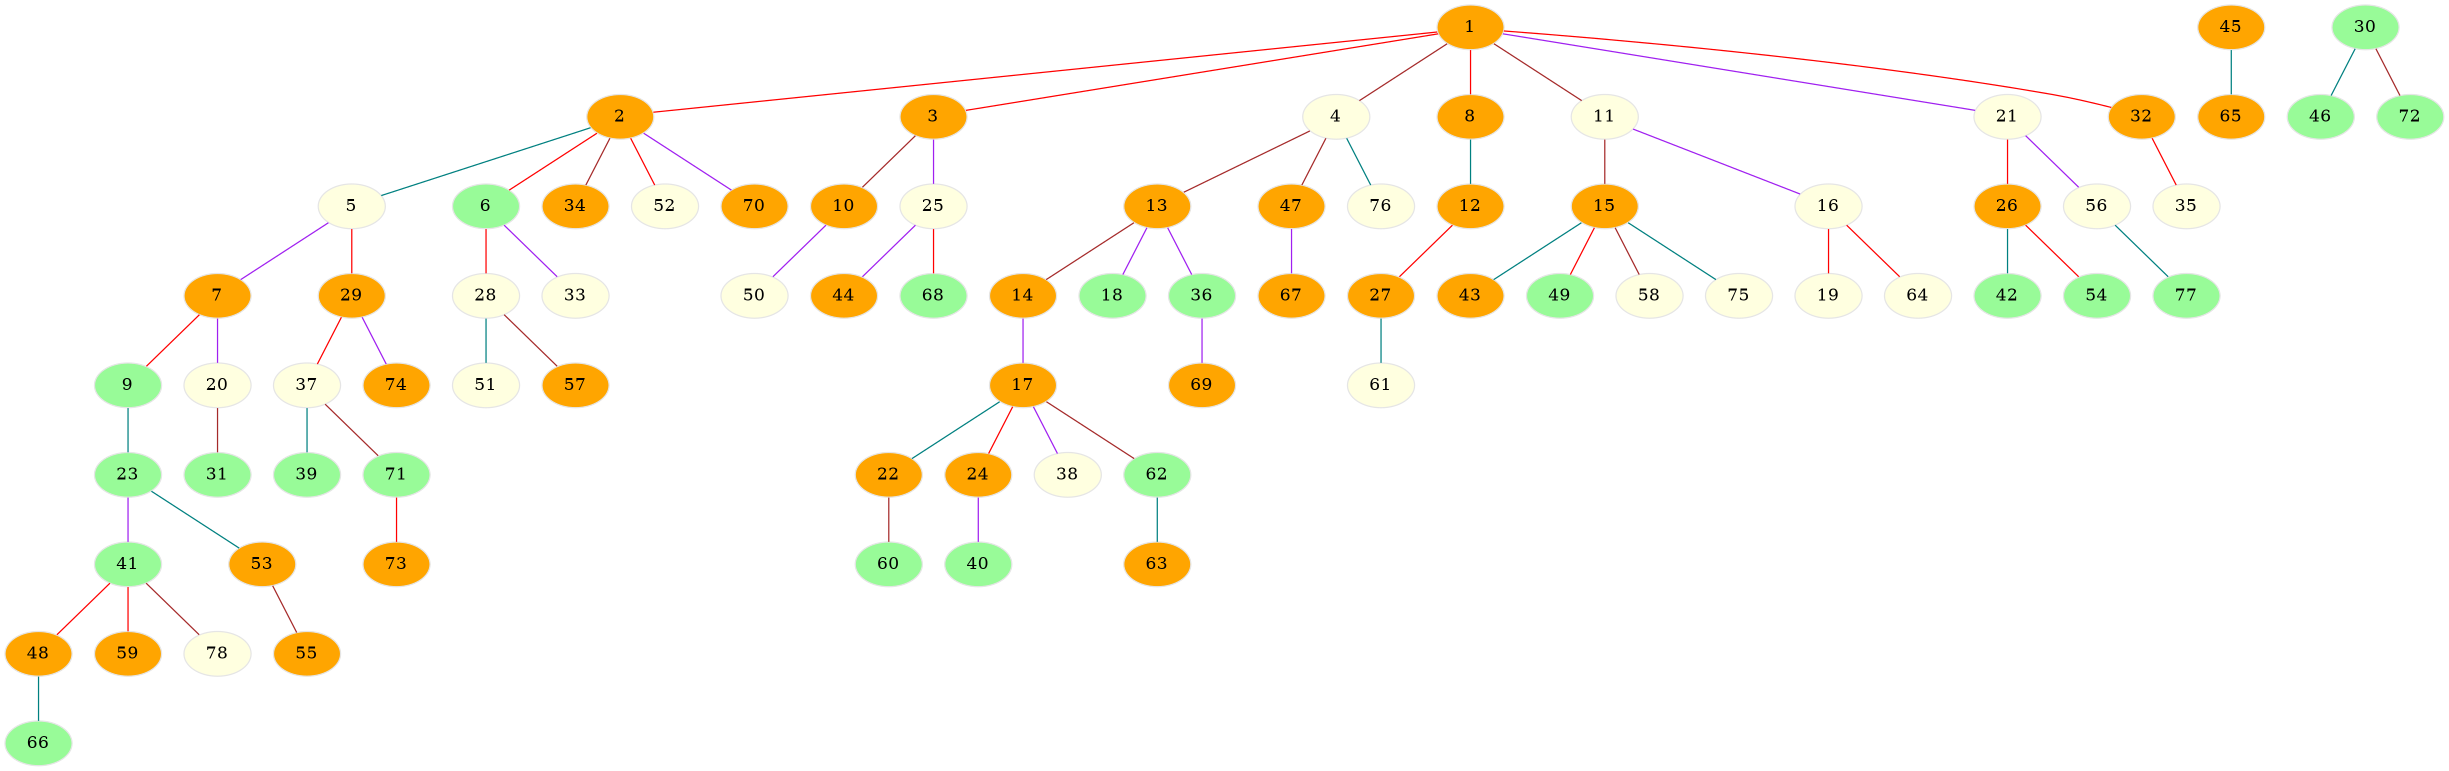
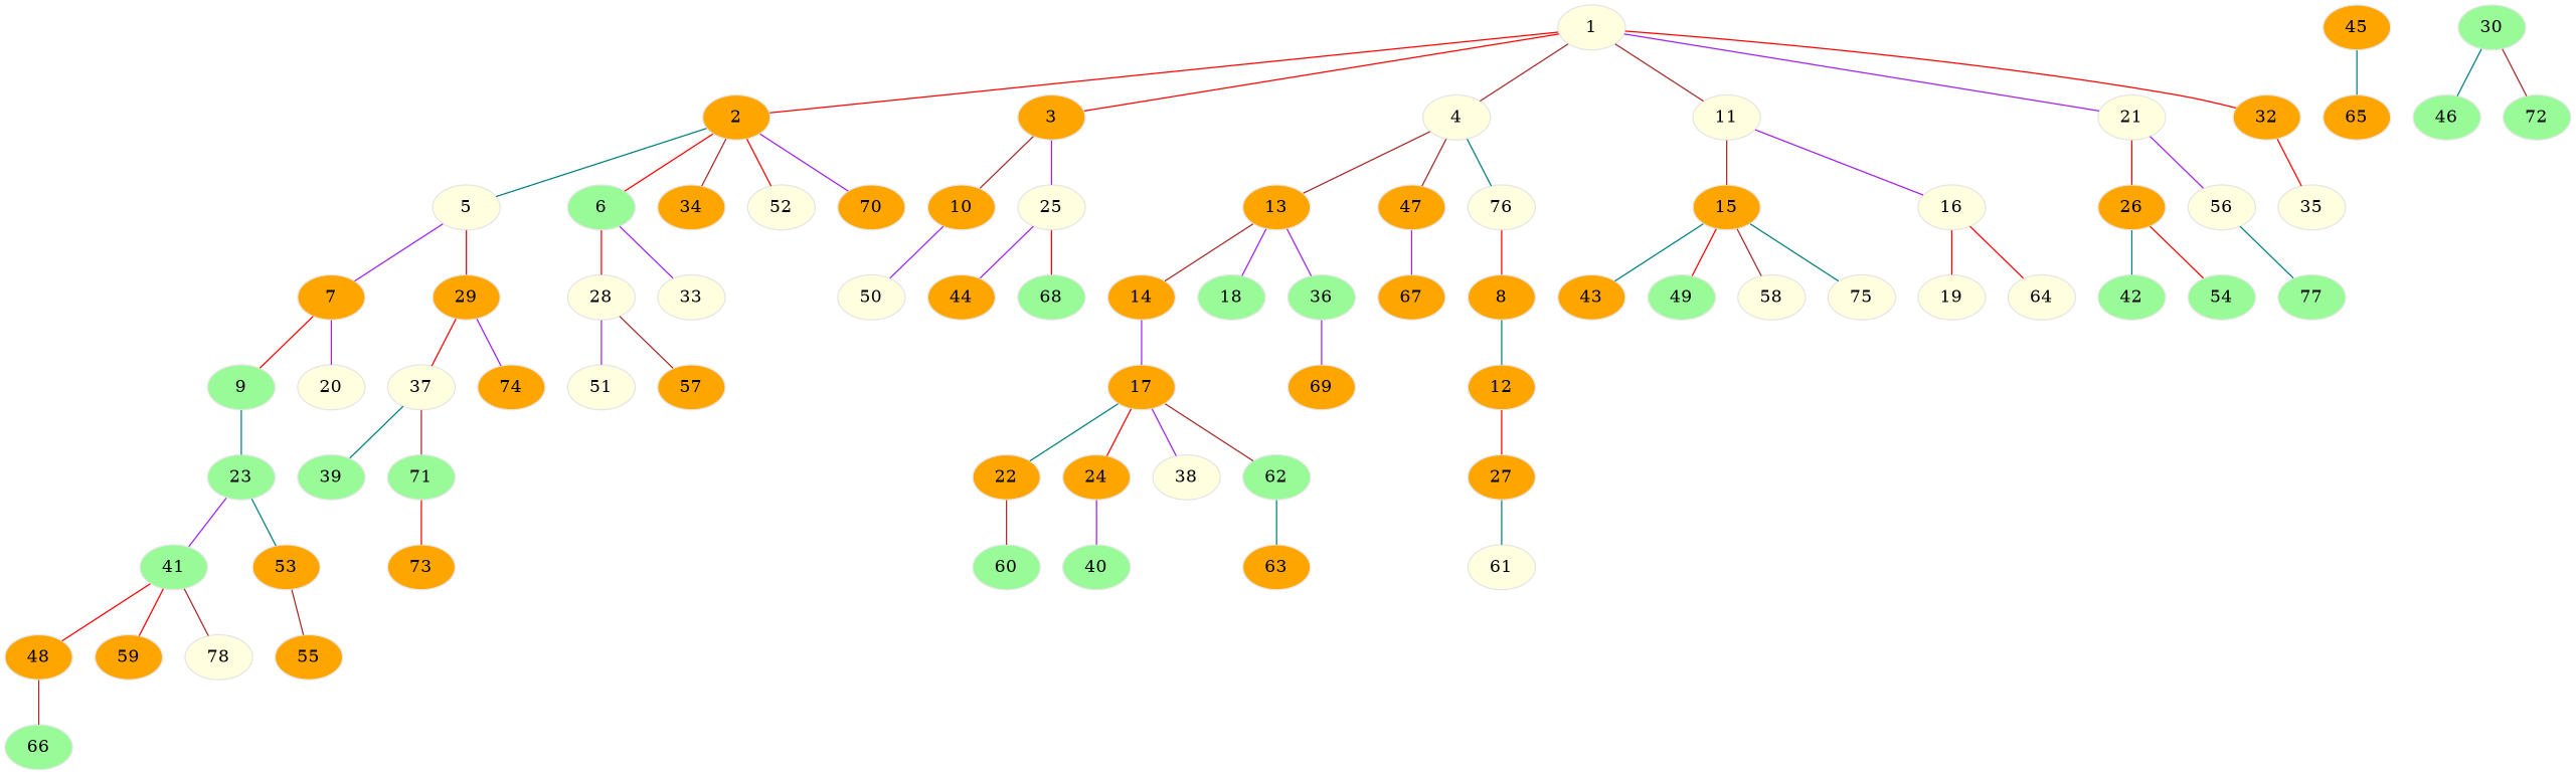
  graph {
    node [color=gray90 fillcolor=orange style=filled]
    edge [color=red]
-   1
+   1 [fillcolor=lightyellow]
    2
    3
    4 [fillcolor=lightyellow]
    8
    11 [fillcolor=lightyellow]
    21 [fillcolor=lightyellow]
    32
    5 [fillcolor=lightyellow]
    6 [fillcolor=palegreen]
    34
    52 [fillcolor=lightyellow]
    70
    10
    25 [fillcolor=lightyellow]
    13
    47
    76 [fillcolor=lightyellow]
    12
    15
    16 [fillcolor=lightyellow]
    26
    56 [fillcolor=lightyellow]
    35 [fillcolor=lightyellow]
    7
    29
    28 [fillcolor=lightyellow]
    33 [fillcolor=lightyellow]
    50 [fillcolor=lightyellow]
    44
    68 [fillcolor=palegreen]
    14
    18 [fillcolor=palegreen]
    36 [fillcolor=palegreen]
    67
    9 [fillcolor=palegreen]
    20 [fillcolor=lightyellow]
    37 [fillcolor=lightyellow]
    74
    51 [fillcolor=lightyellow]
    57
    23 [fillcolor=palegreen]
-   31 [fillcolor=palegreen]
    27
    41 [fillcolor=palegreen]
    53
    43
    49 [fillcolor=palegreen]
    58 [fillcolor=lightyellow]
    75 [fillcolor=lightyellow]
    19 [fillcolor=lightyellow]
    64 [fillcolor=lightyellow]
    61 [fillcolor=lightyellow]
    17
    69
    22
    24
    38 [fillcolor=lightyellow]
    62 [fillcolor=palegreen]
    45
    65
    30 [fillcolor=palegreen]
    46 [fillcolor=palegreen]
    72 [fillcolor=palegreen]
    60 [fillcolor=palegreen]
    40 [fillcolor=palegreen]
    63
    42 [fillcolor=palegreen]
    54 [fillcolor=palegreen]
    77 [fillcolor=palegreen]
    48
    59
    78 [fillcolor=lightyellow]
    55
    39 [fillcolor=palegreen]
    71 [fillcolor=palegreen]
    73
    66 [fillcolor=palegreen]
    1 -- 2
    1 -- 3
    1 -- 4 [color=brown]
-   1 -- 8
+   76 -- 8
    1 -- 11 [color=brown]
    1 -- 21 [color=purple]
    1 -- 32
    2 -- 5 [color=teal]
    2 -- 6
    2 -- 34 [color=brown]
    2 -- 52
    2 -- 70 [color=purple]
    3 -- 10 [color=brown]
    3 -- 25 [color=purple]
    4 -- 13 [color=brown]
    4 -- 47 [color=brown]
    4 -- 76 [color=teal]
    8 -- 12 [color=teal]
    11 -- 15 [color=brown]
    11 -- 16 [color=purple]
    21 -- 26
    21 -- 56 [color=purple]
    32 -- 35
    5 -- 7 [color=purple]
    5 -- 29
    6 -- 28
    6 -- 33 [color=purple]
    10 -- 50 [color=purple]
    25 -- 44 [color=purple]
    25 -- 68
    13 -- 14 [color=brown]
    13 -- 18 [color=purple]
    13 -- 36 [color=purple]
    47 -- 67 [color=purple]
    12 -- 27
    15 -- 43 [color=teal]
    15 -- 49
    15 -- 58 [color=brown]
    15 -- 75 [color=teal]
    16 -- 19
    16 -- 64
    26 -- 42 [color=teal]
    26 -- 54
    56 -- 77 [color=teal]
    7 -- 9
    7 -- 20 [color=purple]
    29 -- 37
    29 -- 74 [color=purple]
-   28 -- 51 [color=teal]
+   28 -- 51 [color=purple]
    28 -- 57 [color=brown]
    14 -- 17 [color=purple]
    36 -- 69 [color=purple]
    9 -- 23 [color=teal]
-   20 -- 31 [color=brown]
    37 -- 39 [color=teal]
    37 -- 71 [color=brown]
    23 -- 41 [color=purple]
    23 -- 53 [color=teal]
    27 -- 61 [color=teal]
    41 -- 48
    41 -- 59
    41 -- 78 [color=brown]
    53 -- 55 [color=brown]
    17 -- 22 [color=teal]
    17 -- 24
    17 -- 38 [color=purple]
    17 -- 62 [color=brown]
    22 -- 60 [color=brown]
    24 -- 40 [color=purple]
    62 -- 63 [color=teal]
    45 -- 65 [color=teal]
    30 -- 46 [color=teal]
    30 -- 72 [color=brown]
-   48 -- 66 [color=teal]
+   48 -- 66 [color=brown]
    71 -- 73
  }
